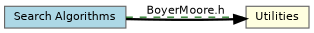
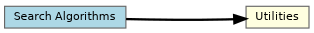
  digraph {
    rankdir=LR
    node [fontname=Helvetica fontsize=10 shape=box style=filled]
    edge [fontname=Helvetica fontsize=10 labelfontname=Helvetica labelfontsize=10 shape=plaintext]
    n1 [color=gray40 fillcolor=lightblue fontcolor=black height=0.2 label="Search Algorithms" width=0.4]
    n2 [color=grey40 fillcolor=lightyellow height=0.2 label=Utilities width=0.4]
-   n1 -> n2 [color=darkgreen dir=none label="BoyerMoore.h" style=dashed]
    n2 -> n1 [dir=back style=bold]
  }
